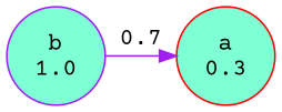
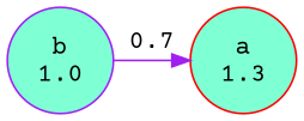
  digraph {
    fontname="Courier Prime"
    node [shape=circle style=filled fillcolor=aquamarine fontname="Courier Prime"]
    n1 [label="b\n1.0" color=purple]
-   n2 [label="a\n0.3" color=red]
+   n2 [label="a\n1.3" color=red]
    subgraph sub_1 {
      rank=same
      n1
      n2
    }
    n1 -> n2 [label=0.7 color=purple fontname="Courier Prime"]
  }
